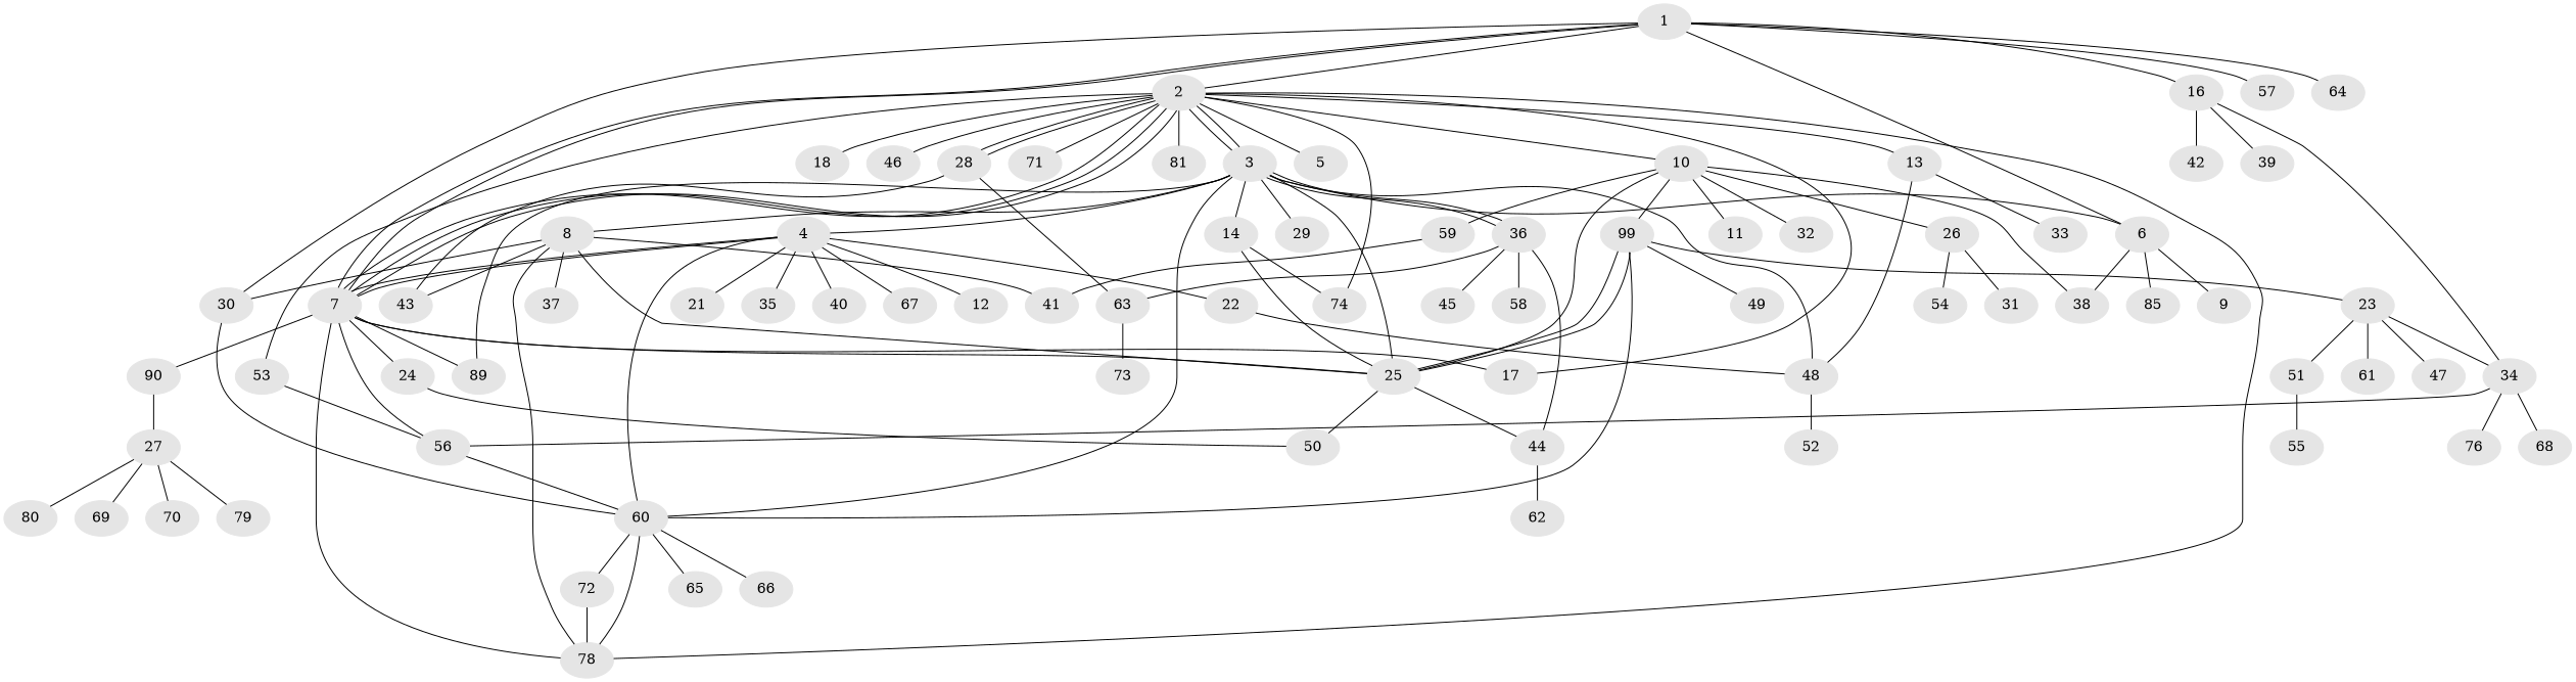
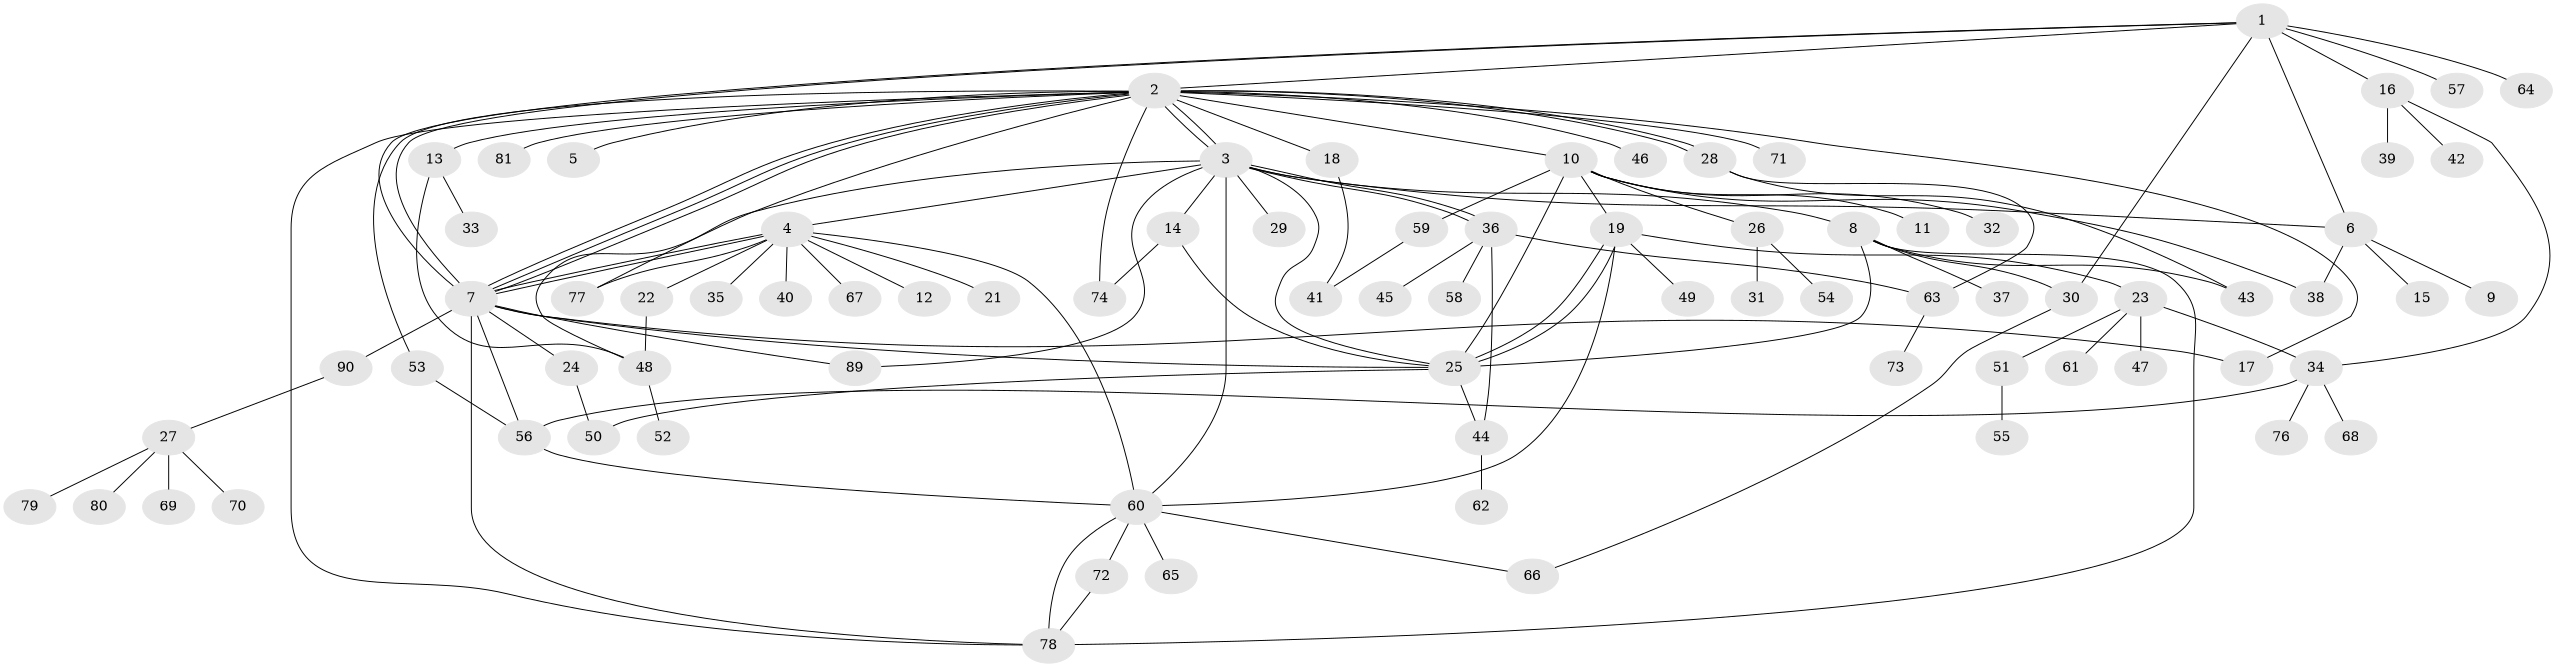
  graph {
    node [color=gray90 style=filled]
    1
    2
    6
    7
    16
    30
    57
    64
    3
    5
    10
    13
    17
    18
    28
    46
    53
    71
    74
+   77
    78
    81
    9
-   15 [label=85]
+   15
    38
    25
    n27 [label=89]
    n28 [label=90]
    24
    56
    34
    39
    42
    60
    4
    8
    14
    29
    36
    48
    11
-   19 [label=99]
+   19
    26
    32
    59
    33
    43
    63
    12
    21
    22
    35
    40
    67
    37
    41
    50
    44
    45
    58
    52
    65
    66
    72
    27
    23
    49
    31
    54
    68
    76
    47
    51
    61
    69
    70
    79
    80
    55
    62
    73
    1 -- 2
    1 -- 6
    1 -- 7
    1 -- 7
    1 -- 16
    1 -- 30
    1 -- 57
    1 -- 64
    2 -- 7
    2 -- 7
    2 -- 7
    2 -- 3
    2 -- 3
    2 -- 5
    2 -- 10
    2 -- 13
    2 -- 17
    2 -- 18
    2 -- 28
    2 -- 28
    2 -- 46
    2 -- 53
    2 -- 71
    2 -- 74
+   2 -- 77
    2 -- 78
    2 -- 81
    6 -- 9
    6 -- 15
    6 -- 38
    7 -- 17
    7 -- 78
    7 -- 25
    7 -- n27
    7 -- n28
    7 -- 24
    7 -- 56
    16 -- 34
    16 -- 39
    16 -- 42
-   30 -- 60
+   30 -- 66
    3 -- 6
    3 -- 25
    3 -- n27
    3 -- 60
    3 -- 4
    3 -- 8
    3 -- 14
    3 -- 29
    3 -- 36
    3 -- 36
    3 -- 48
    10 -- 38
    10 -- 25
    10 -- 11
    10 -- 19
    10 -- 26
    10 -- 32
    10 -- 59
    13 -- 48
    13 -- 33
    28 -- 43
    28 -- 63
    53 -- 56
    25 -- 50
    25 -- 44
    n28 -- 27
    24 -- 50
    56 -- 60
    34 -- 56
    34 -- 68
    34 -- 76
    60 -- 78
    60 -- 65
    60 -- 66
    60 -- 72
    4 -- 7
    4 -- 7
+   4 -- 77
    4 -- 60
    4 -- 12
    4 -- 21
    4 -- 22
    4 -- 35
    4 -- 40
    4 -- 67
    8 -- 30
    8 -- 78
    8 -- 25
    8 -- 43
    8 -- 37
-   8 -- 41
+   18 -- 41
    14 -- 74
    14 -- 25
    36 -- 63
    36 -- 44
    36 -- 45
    36 -- 58
    48 -- 52
    19 -- 25
    19 -- 25
    19 -- 60
    19 -- 23
    19 -- 49
    26 -- 31
    26 -- 54
    59 -- 41
    63 -- 73
    22 -- 48
    44 -- 62
    72 -- 78
    27 -- 69
    27 -- 70
    27 -- 79
    27 -- 80
    23 -- 34
    23 -- 47
    23 -- 51
    23 -- 61
    51 -- 55
  }
